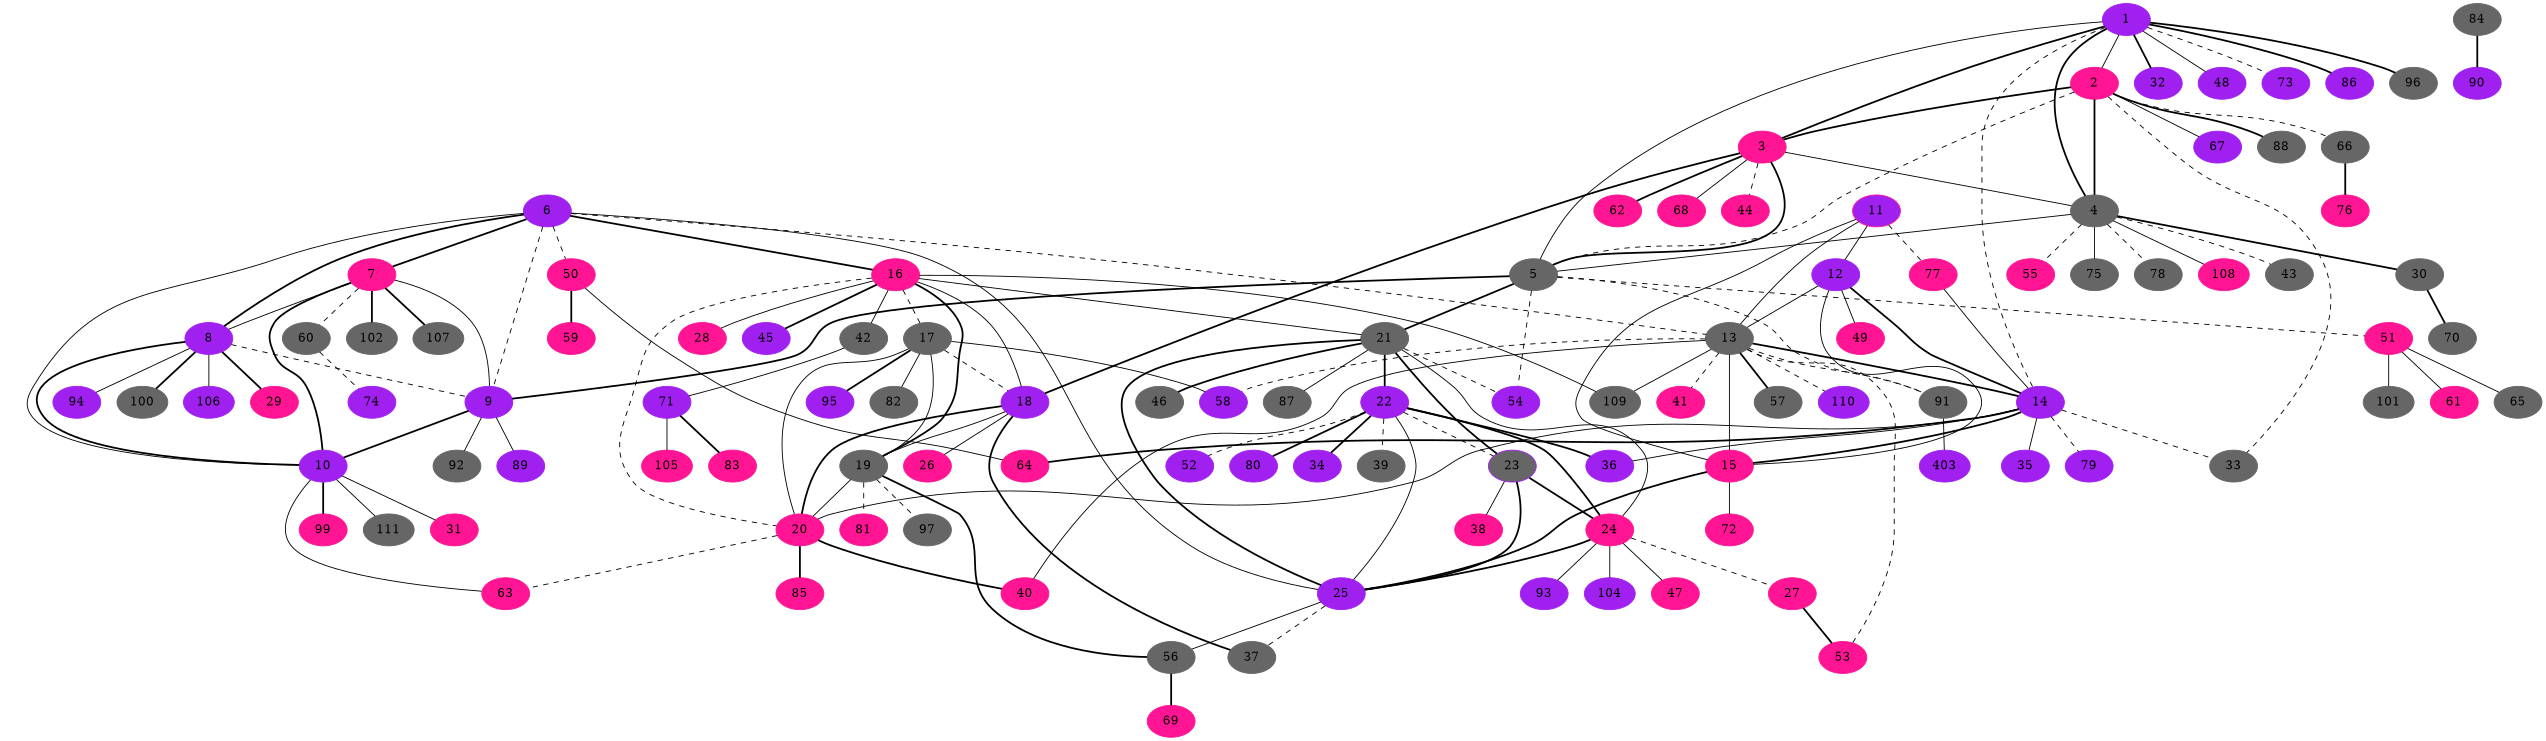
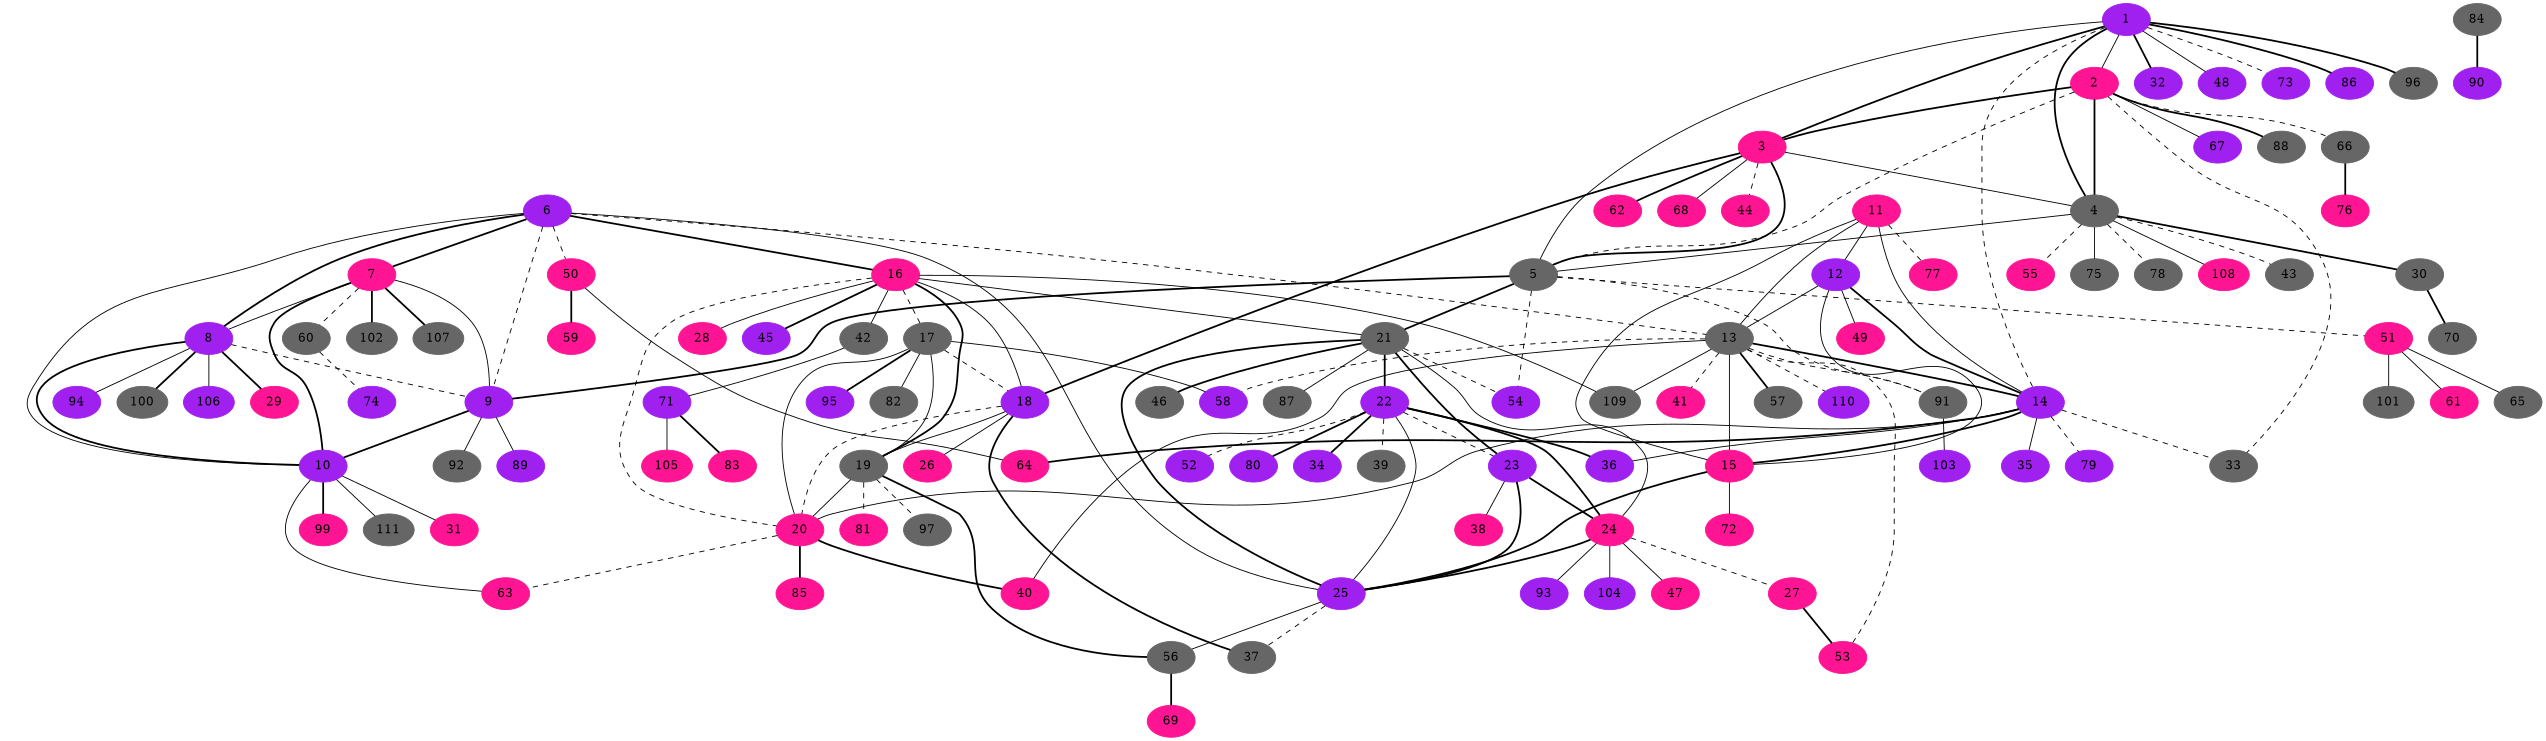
  graph {
    node [color=deeppink style=filled]
    edge [style=solid]
    1 [color=purple]
    2
    3
    4 [color=gray40]
    5 [color=gray40]
    14 [color=purple]
    32 [color=purple]
    48 [color=purple]
    73 [color=purple]
    86 [color=purple]
    96 [color=gray40]
    33 [color=gray40]
    66 [color=gray40]
    67 [color=purple]
    88 [color=gray40]
    18 [color=purple]
    44
    62
    68
    30 [color=gray40]
    43 [color=gray40]
    55
    75 [color=gray40]
    78 [color=gray40]
    108
    9 [color=purple]
    21 [color=gray40]
    51
    54 [color=purple]
    91 [color=gray40]
    15
    20
    35 [color=purple]
    36 [color=purple]
    64
    79 [color=purple]
    76
    19 [color=gray40]
    26
    37 [color=gray40]
    70 [color=gray40]
    10 [color=purple]
    89 [color=purple]
    92 [color=gray40]
    25 [color=purple]
    22 [color=purple]
-   23 [color=purple fillcolor=gray40]
+   23 [color=purple]
    24
    46 [color=gray40]
    87 [color=gray40]
    61
    65 [color=gray40]
    101 [color=gray40]
-   103 [color=purple label=403]
+   103 [color=purple]
    6 [color=purple]
    7
    8 [color=purple]
    13 [color=gray40]
    16
    50
    60 [color=gray40]
    102 [color=gray40]
    107 [color=gray40]
    29
    94 [color=purple]
    100 [color=gray40]
    106 [color=purple]
    31
    63
    99
    111 [color=gray40]
    40
    41
    53
    57 [color=gray40]
    58 [color=purple]
    109 [color=gray40]
    110 [color=purple]
    17 [color=gray40]
    28
    42 [color=gray40]
    45 [color=purple]
    56 [color=gray40]
    59
    74 [color=purple]
-   11 [fillcolor=purple]
+   11
    12 [color=purple]
    77
    49
    72
    85
    82 [color=gray40]
    95 [color=purple]
    81
    97 [color=gray40]
    71 [color=purple]
    69
    84 [color=gray40]
    90 [color=purple]
    34 [color=purple]
    39 [color=gray40]
    52 [color=purple]
    80 [color=purple]
    38
    27
    47
    93 [color=purple]
    104 [color=purple]
    83
    105
    1 -- 2
    1 -- 3 [style=bold]
    1 -- 4 [style=bold]
    1 -- 5
    1 -- 14 [style=dashed]
    1 -- 32 [style=bold]
    1 -- 48
    1 -- 73 [style=dashed]
    1 -- 86 [style=bold]
    1 -- 96 [style=bold]
    2 -- 3 [style=bold]
    2 -- 4 [style=bold]
    2 -- 5 [style=dashed]
    2 -- 33 [style=dashed]
    2 -- 66 [style=dashed]
    2 -- 67
    2 -- 88 [style=bold]
    3 -- 4
    3 -- 5 [style=bold]
    3 -- 18 [style=bold]
    3 -- 44 [style=dashed]
    3 -- 62 [style=bold]
    3 -- 68
    4 -- 5
    4 -- 30 [style=bold]
    4 -- 43 [style=dashed]
    4 -- 55 [style=dashed]
    4 -- 75
    4 -- 78 [style=dashed]
    4 -- 108
    5 -- 9 [style=bold]
    5 -- 21 [style=bold]
    5 -- 51 [style=dashed]
    5 -- 54 [style=dashed]
    5 -- 91 [style=dashed]
    14 -- 33 [style=dashed]
    14 -- 15 [style=bold]
    14 -- 20
    14 -- 35
    14 -- 36
    14 -- 64 [style=bold]
    14 -- 79 [style=dashed]
    66 -- 76 [style=bold]
-   18 -- 20 [style=bold]
+   18 -- 20 [style=dashed]
    18 -- 19
    18 -- 26
    18 -- 37 [style=bold]
    30 -- 70 [style=bold]
    9 -- 10 [style=bold]
    9 -- 89
    9 -- 92
    21 -- 54 [style=dashed]
    21 -- 25 [style=bold]
    21 -- 22 [style=bold]
    21 -- 23 [style=bold]
    21 -- 24
    21 -- 46 [style=bold]
    21 -- 87
    51 -- 61
    51 -- 65
    51 -- 101
    91 -- 103
    15 -- 25 [style=bold]
    15 -- 72
    20 -- 63 [style=dashed]
    20 -- 40 [style=bold]
    20 -- 85 [style=bold]
    19 -- 20
    19 -- 56 [style=bold]
    19 -- 81 [style=dashed]
    19 -- 97 [style=dashed]
    10 -- 31
    10 -- 63
    10 -- 99 [style=bold]
    10 -- 111
    25 -- 37 [style=dashed]
    25 -- 56
    22 -- 36 [style=bold]
    22 -- 25
    22 -- 23 [style=dashed]
    22 -- 24 [style=bold]
    22 -- 34 [style=bold]
    22 -- 39 [style=dashed]
    22 -- 52 [style=dashed]
    22 -- 80 [style=bold]
    23 -- 25 [style=bold]
    23 -- 24 [style=bold]
    23 -- 38
    24 -- 25 [style=bold]
    24 -- 27 [style=dashed]
    24 -- 47
    24 -- 93
    24 -- 104
    6 -- 9 [style=dashed]
    6 -- 10
    6 -- 25
    6 -- 7 [style=bold]
    6 -- 8 [style=bold]
    6 -- 13 [style=dashed]
    6 -- 16 [style=bold]
    6 -- 50 [style=dashed]
    7 -- 9
    7 -- 10 [style=bold]
    7 -- 8
    7 -- 60 [style=dashed]
    7 -- 102 [style=bold]
    7 -- 107 [style=bold]
    8 -- 9 [style=dashed]
    8 -- 10 [style=bold]
    8 -- 29 [style=bold]
    8 -- 94
    8 -- 100 [style=bold]
    8 -- 106
    13 -- 14 [style=bold]
    13 -- 91 [style=dashed]
    13 -- 15
    13 -- 40
    13 -- 41 [style=dashed]
    13 -- 53 [style=dashed]
    13 -- 57 [style=bold]
    13 -- 58 [style=dashed]
    13 -- 109
    13 -- 110 [style=dashed]
    16 -- 18
    16 -- 21
    16 -- 20 [style=dashed]
    16 -- 19 [style=bold]
    16 -- 109
    16 -- 17 [style=dashed]
    16 -- 28
    16 -- 42
    16 -- 45 [style=bold]
    50 -- 64
    50 -- 59 [style=bold]
    60 -- 74 [style=dashed]
    17 -- 18 [style=dashed]
    17 -- 20
    17 -- 19
    17 -- 58
    17 -- 82
    17 -- 95 [style=bold]
    42 -- 71
    56 -- 69 [style=bold]
-   77 -- 14
+   11 -- 14
    11 -- 15
    11 -- 13
    11 -- 12
    11 -- 77 [style=dashed]
    12 -- 14 [style=bold]
    12 -- 15
    12 -- 13
    12 -- 49
    71 -- 83 [style=bold]
    71 -- 105
    84 -- 90 [style=bold]
    27 -- 53 [style=bold]
  }
